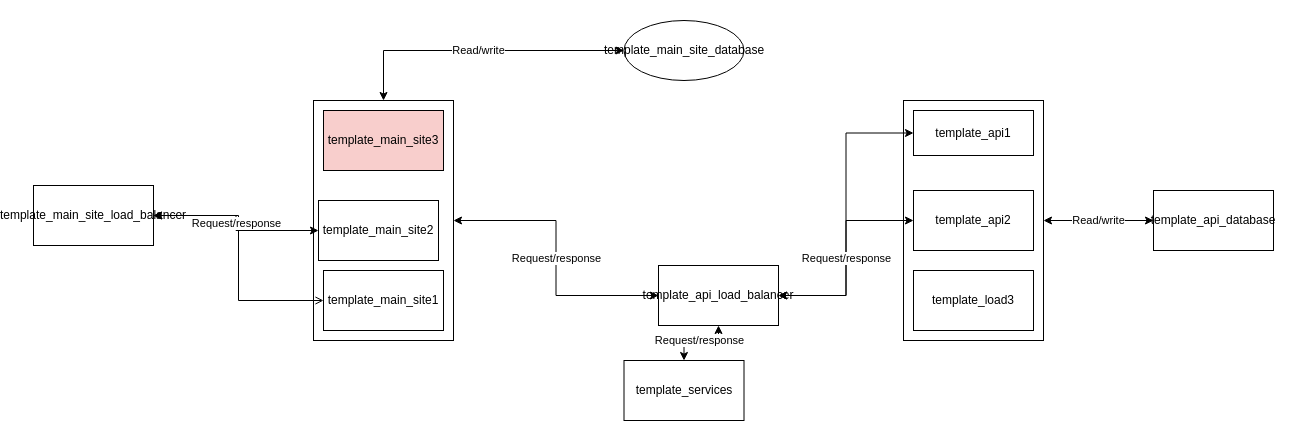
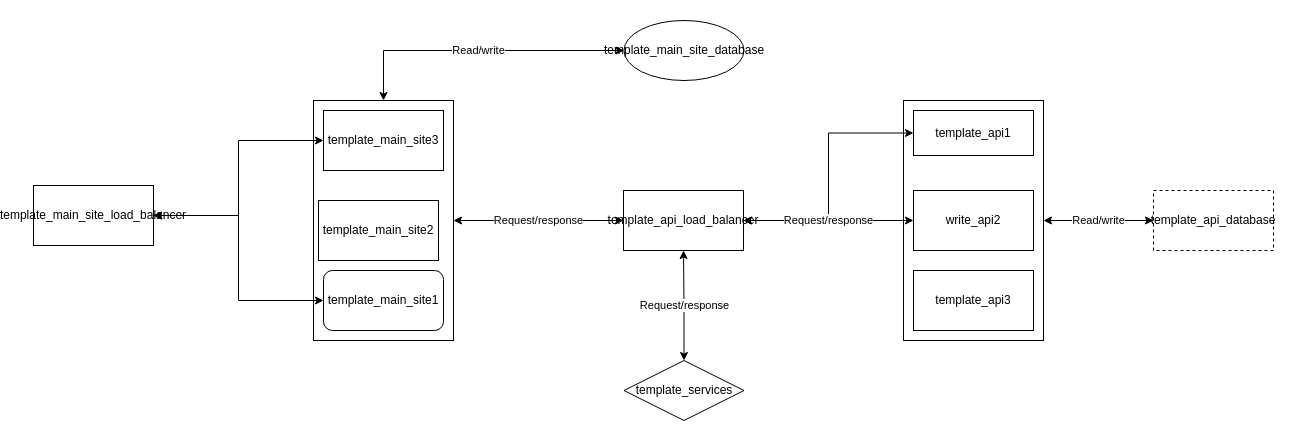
  <mxCell id="0" />
  <mxCell id="1" parent="0" />
  <mxCell id="2" value="Read/write" style="edgeStyle=orthogonalEdgeStyle;rounded=0;orthogonalLoop=1;jettySize=auto;html=1;entryX=0;entryY=0.5;entryDx=0;entryDy=0;startArrow=classic;startFill=1;" parent="1" source="3" target="7" edge="1"><mxGeometry relative="1" as="geometry" /></mxCell>
  <mxCell id="3" value="" style="rounded=0;whiteSpace=wrap;html=1;" parent="1" vertex="1"><mxGeometry x="890" y="100" width="140" height="240" as="geometry" /></mxCell>
  <mxCell id="4" value="Read/write" style="edgeStyle=orthogonalEdgeStyle;rounded=0;orthogonalLoop=1;jettySize=auto;html=1;entryX=0;entryY=0.5;entryDx=0;entryDy=0;exitX=0.5;exitY=0;exitDx=0;exitDy=0;startArrow=classic;startFill=1;" parent="1" source="6" target="15" edge="1"><mxGeometry relative="1" as="geometry" /></mxCell>
  <mxCell id="5" value="Request/response" style="edgeStyle=orthogonalEdgeStyle;rounded=0;orthogonalLoop=1;jettySize=auto;html=1;entryX=0;entryY=0.5;entryDx=0;entryDy=0;startArrow=classic;startFill=1;exitX=1;exitY=0.5;exitDx=0;exitDy=0;" parent="1" source="6" target="12" edge="1"><mxGeometry relative="1" as="geometry"><mxPoint x="530" y="220" as="sourcePoint" /></mxGeometry></mxCell>
  <mxCell id="6" value="" style="rounded=0;whiteSpace=wrap;html=1;" parent="1" vertex="1"><mxGeometry x="300" y="100" width="140" height="240" as="geometry" /></mxCell>
- <mxCell id="7" value="template_api_database" style="rounded=0;whiteSpace=wrap;html=1;" parent="1" vertex="1"><mxGeometry x="1140" y="190" width="120" height="60" as="geometry" /></mxCell>
+ <mxCell id="7" value="template_api_database" style="rounded=0;whiteSpace=wrap;html=1;dashed=1;" parent="1" vertex="1"><mxGeometry x="1140" y="190" width="120" height="60" as="geometry" /></mxCell>
  <mxCell id="8" value="template_api1" style="rounded=0;whiteSpace=wrap;html=1;" parent="1" vertex="1"><mxGeometry x="900" y="110" width="120" height="45" as="geometry" /></mxCell>
- <mxCell id="9" value="template_api2" style="rounded=0;whiteSpace=wrap;html=1;" parent="1" vertex="1"><mxGeometry x="900" y="190" width="120" height="60" as="geometry" /></mxCell>
- <mxCell id="10" value="template_load3" style="rounded=0;whiteSpace=wrap;html=1;" parent="1" vertex="1"><mxGeometry x="900" y="270" width="120" height="60" as="geometry" /></mxCell>
+ <mxCell id="9" value="write_api2" style="rounded=0;whiteSpace=wrap;html=1;" parent="1" vertex="1"><mxGeometry x="900" y="190" width="120" height="60" as="geometry" /></mxCell>
+ <mxCell id="10" value="template_api3" style="rounded=0;whiteSpace=wrap;html=1;" parent="1" vertex="1"><mxGeometry x="900" y="270" width="120" height="60" as="geometry" /></mxCell>
  <mxCell id="11" style="edgeStyle=orthogonalEdgeStyle;rounded=0;orthogonalLoop=1;jettySize=auto;html=1;exitX=1;exitY=0.5;exitDx=0;exitDy=0;entryX=0;entryY=0.5;entryDx=0;entryDy=0;startArrow=classic;startFill=1;" parent="1" source="12" target="8" edge="1"><mxGeometry relative="1" as="geometry" /></mxCell>
- <mxCell id="12" value="template_api_load_balancer" style="rounded=0;whiteSpace=wrap;html=1;" parent="1" vertex="1"><mxGeometry x="645" y="265" width="120" height="60" as="geometry" /></mxCell>
+ <mxCell id="12" value="template_api_load_balancer" style="rounded=0;whiteSpace=wrap;html=1;" parent="1" vertex="1"><mxGeometry x="610" y="190" width="120" height="60" as="geometry" /></mxCell>
  <mxCell id="13" value="Request/response" style="edgeStyle=orthogonalEdgeStyle;rounded=0;orthogonalLoop=1;jettySize=auto;html=1;exitX=0.5;exitY=0;exitDx=0;exitDy=0;entryX=0.5;entryY=1;entryDx=0;entryDy=0;startArrow=classic;startFill=1;" parent="1" source="14" target="12" edge="1"><mxGeometry relative="1" as="geometry" /></mxCell>
- <mxCell id="14" value="template_services" style="rounded=0;whiteSpace=wrap;html=1;" parent="1" vertex="1"><mxGeometry x="610.5" y="360" width="120" height="60" as="geometry" /></mxCell>
+ <mxCell id="14" value="template_services" style="rhombus;whiteSpace=wrap;html=1;" parent="1" vertex="1"><mxGeometry x="610.5" y="360" width="120" height="60" as="geometry" /></mxCell>
  <mxCell id="15" value="template_main_site_database" style="ellipse;whiteSpace=wrap;html=1;" parent="1" vertex="1"><mxGeometry x="610.5" y="20" width="120" height="60" as="geometry" /></mxCell>
- <mxCell id="16" value="template_main_site1" style="rounded=0;whiteSpace=wrap;html=1;" parent="1" vertex="1"><mxGeometry x="310" y="270" width="120" height="60" as="geometry" /></mxCell>
+ <mxCell id="16" value="template_main_site1" style="whiteSpace=wrap;html=1;rounded=1;" parent="1" vertex="1"><mxGeometry x="310" y="270" width="120" height="60" as="geometry" /></mxCell>
  <mxCell id="17" value="template_main_site2" style="rounded=0;whiteSpace=wrap;html=1;" parent="1" vertex="1"><mxGeometry x="305" y="200" width="120" height="60" as="geometry" /></mxCell>
- <mxCell id="18" value="template_main_site3" style="rounded=0;whiteSpace=wrap;html=1;fillColor=#f8cecc;" parent="1" vertex="1"><mxGeometry x="310" y="110" width="120" height="60" as="geometry" /></mxCell>
- <mxCell id="19" style="edgeStyle=orthogonalEdgeStyle;rounded=0;orthogonalLoop=1;jettySize=auto;html=1;exitX=1;exitY=0.5;exitDx=0;exitDy=0;entryX=0;entryY=0.5;entryDx=0;entryDy=0;startArrow=classic;startFill=1;endArrow=open;" parent="1" source="21" target="16" edge="1"><mxGeometry relative="1" as="geometry" /></mxCell>
+ <mxCell id="18" value="template_main_site3" style="rounded=0;whiteSpace=wrap;html=1;" parent="1" vertex="1"><mxGeometry x="310" y="110" width="120" height="60" as="geometry" /></mxCell>
+ <mxCell id="19" style="edgeStyle=orthogonalEdgeStyle;rounded=0;orthogonalLoop=1;jettySize=auto;html=1;exitX=1;exitY=0.5;exitDx=0;exitDy=0;entryX=0;entryY=0.5;entryDx=0;entryDy=0;startArrow=classic;startFill=1;" parent="1" source="21" target="16" edge="1"><mxGeometry relative="1" as="geometry" /></mxCell>
+ <mxCell id="20" style="edgeStyle=orthogonalEdgeStyle;rounded=0;orthogonalLoop=1;jettySize=auto;html=1;exitX=1;exitY=0.5;exitDx=0;exitDy=0;entryX=0;entryY=0.5;entryDx=0;entryDy=0;startArrow=classic;startFill=1;" parent="1" source="21" target="18" edge="1"><mxGeometry relative="1" as="geometry" /></mxCell>
  <mxCell id="21" value="template_main_site_load_balancer" style="rounded=0;whiteSpace=wrap;html=1;" parent="1" vertex="1"><mxGeometry x="20" y="185" width="120" height="60" as="geometry" /></mxCell>
- <mxCell id="22" value="Request/response" style="edgeStyle=orthogonalEdgeStyle;rounded=0;orthogonalLoop=1;jettySize=auto;html=1;exitX=1;exitY=0.5;exitDx=0;exitDy=0;entryX=0;entryY=0.5;entryDx=0;entryDy=0;startArrow=classic;startFill=1;" parent="1" source="21" target="17" edge="1"><mxGeometry relative="1" as="geometry" /></mxCell>
  <mxCell id="23" value="Request/response" style="edgeStyle=orthogonalEdgeStyle;rounded=0;orthogonalLoop=1;jettySize=auto;html=1;exitX=1;exitY=0.5;exitDx=0;exitDy=0;entryX=0;entryY=0.5;entryDx=0;entryDy=0;startArrow=classic;startFill=1;" parent="1" source="12" target="9" edge="1"><mxGeometry relative="1" as="geometry" /></mxCell>
